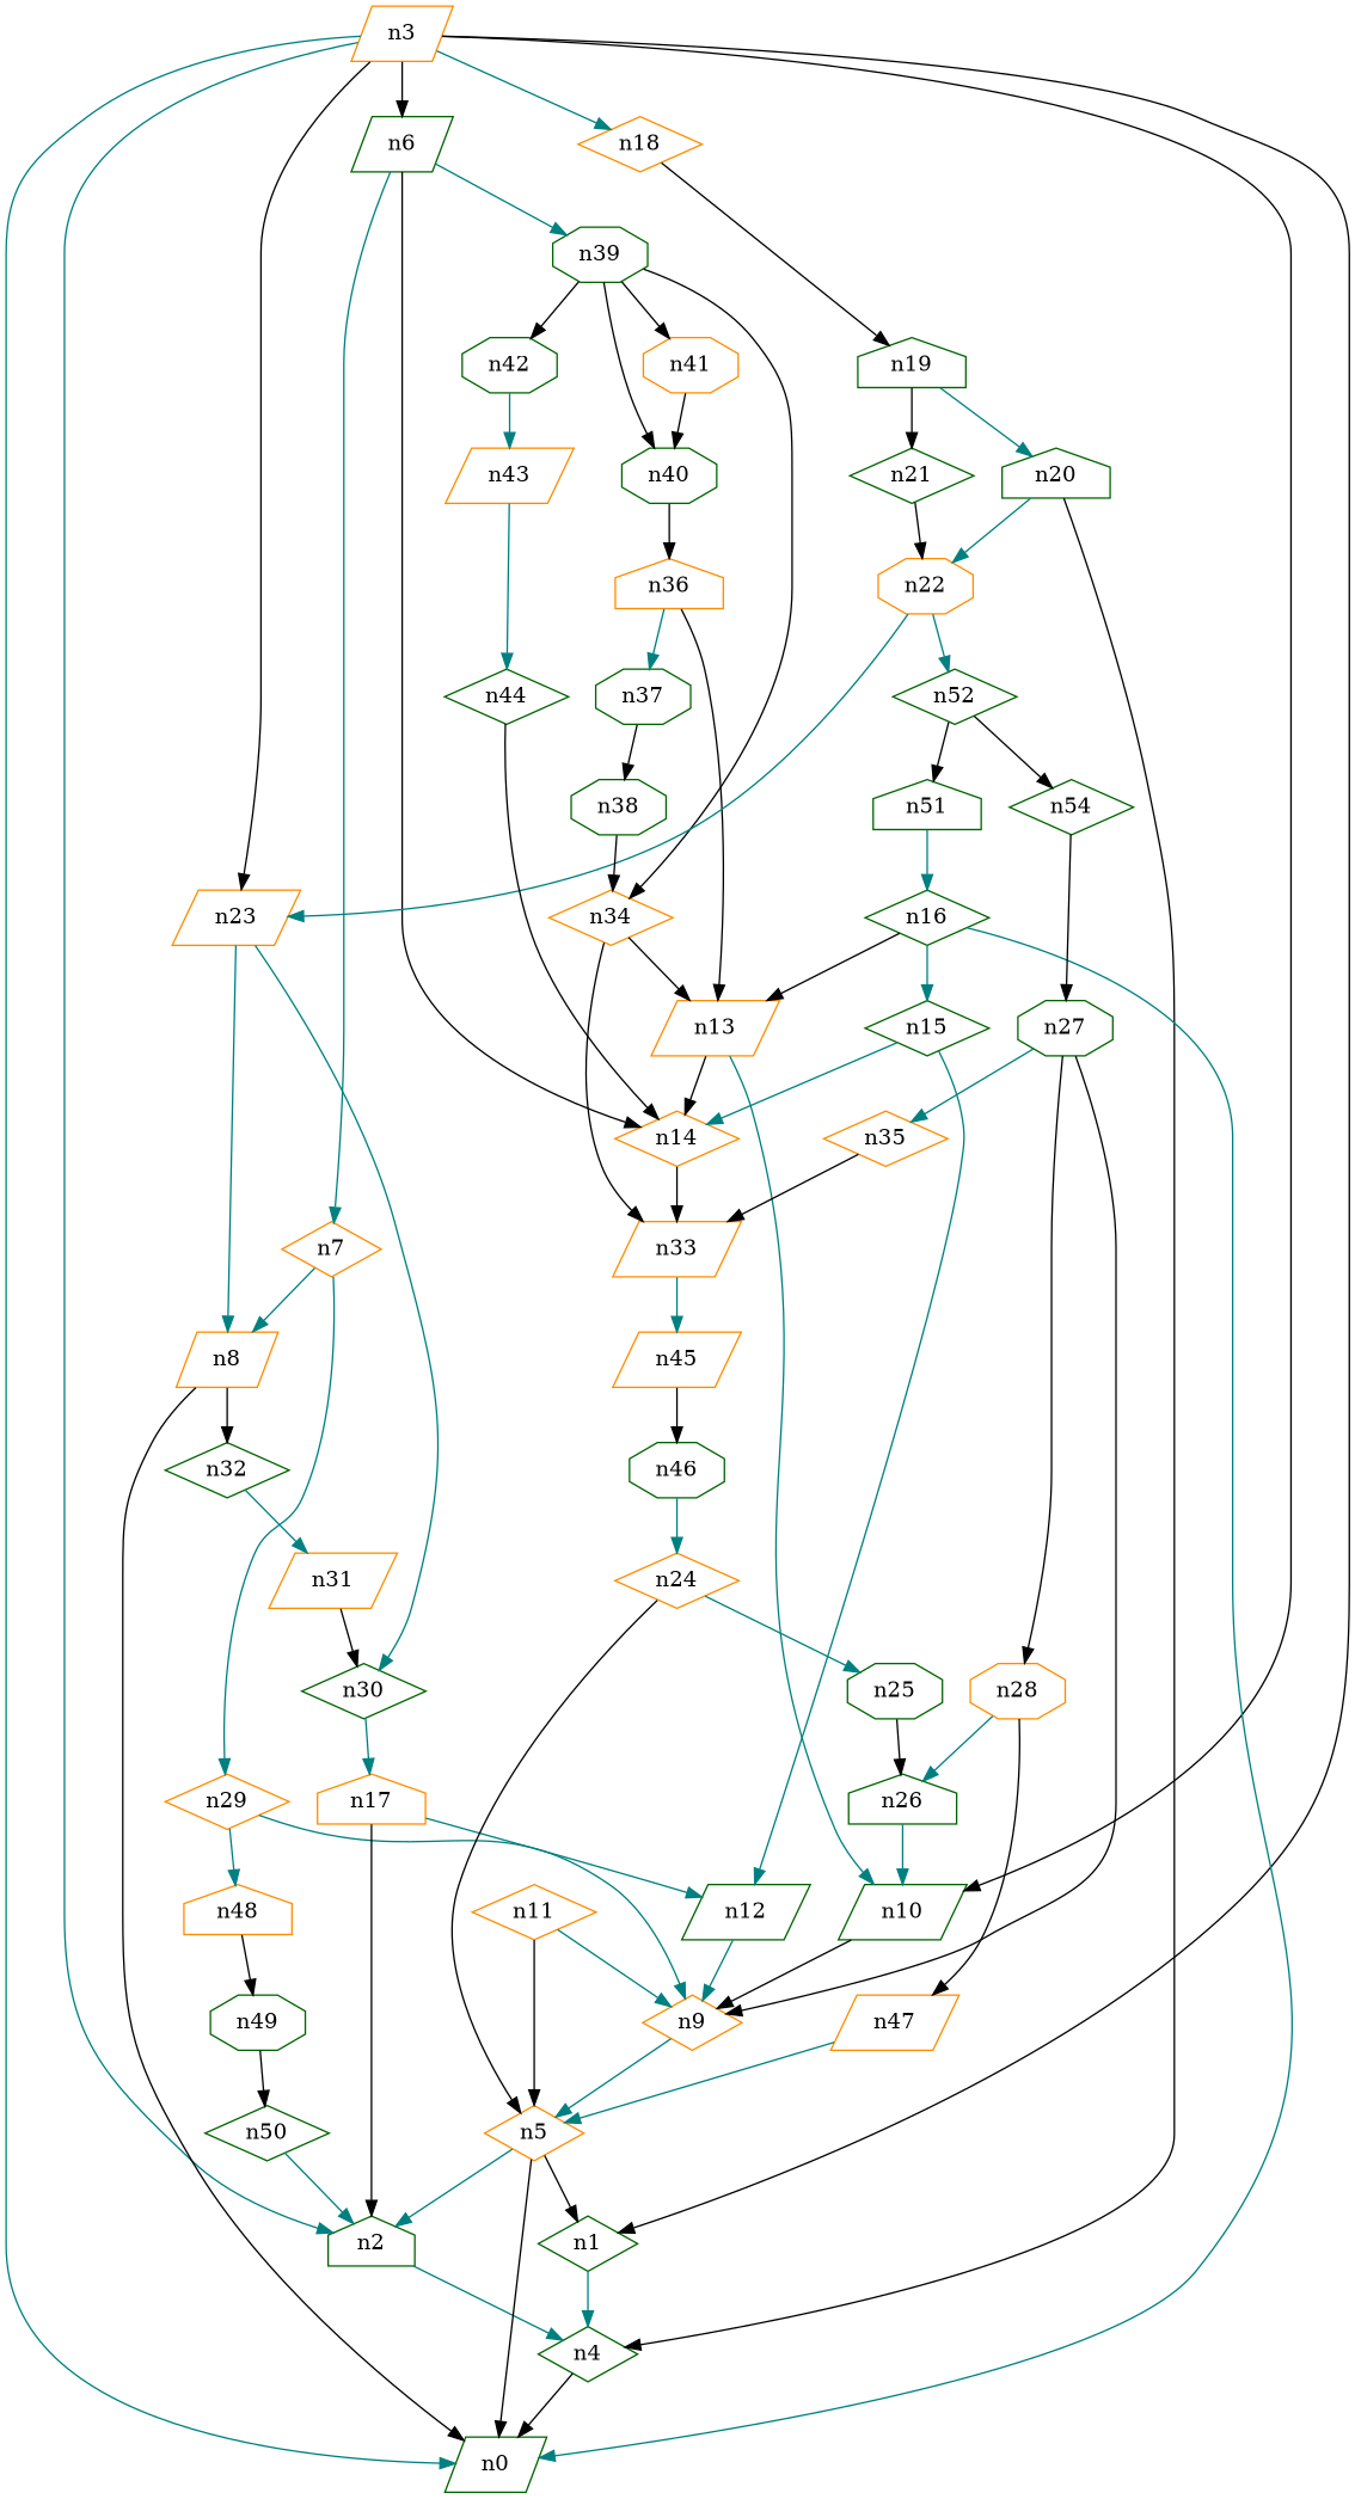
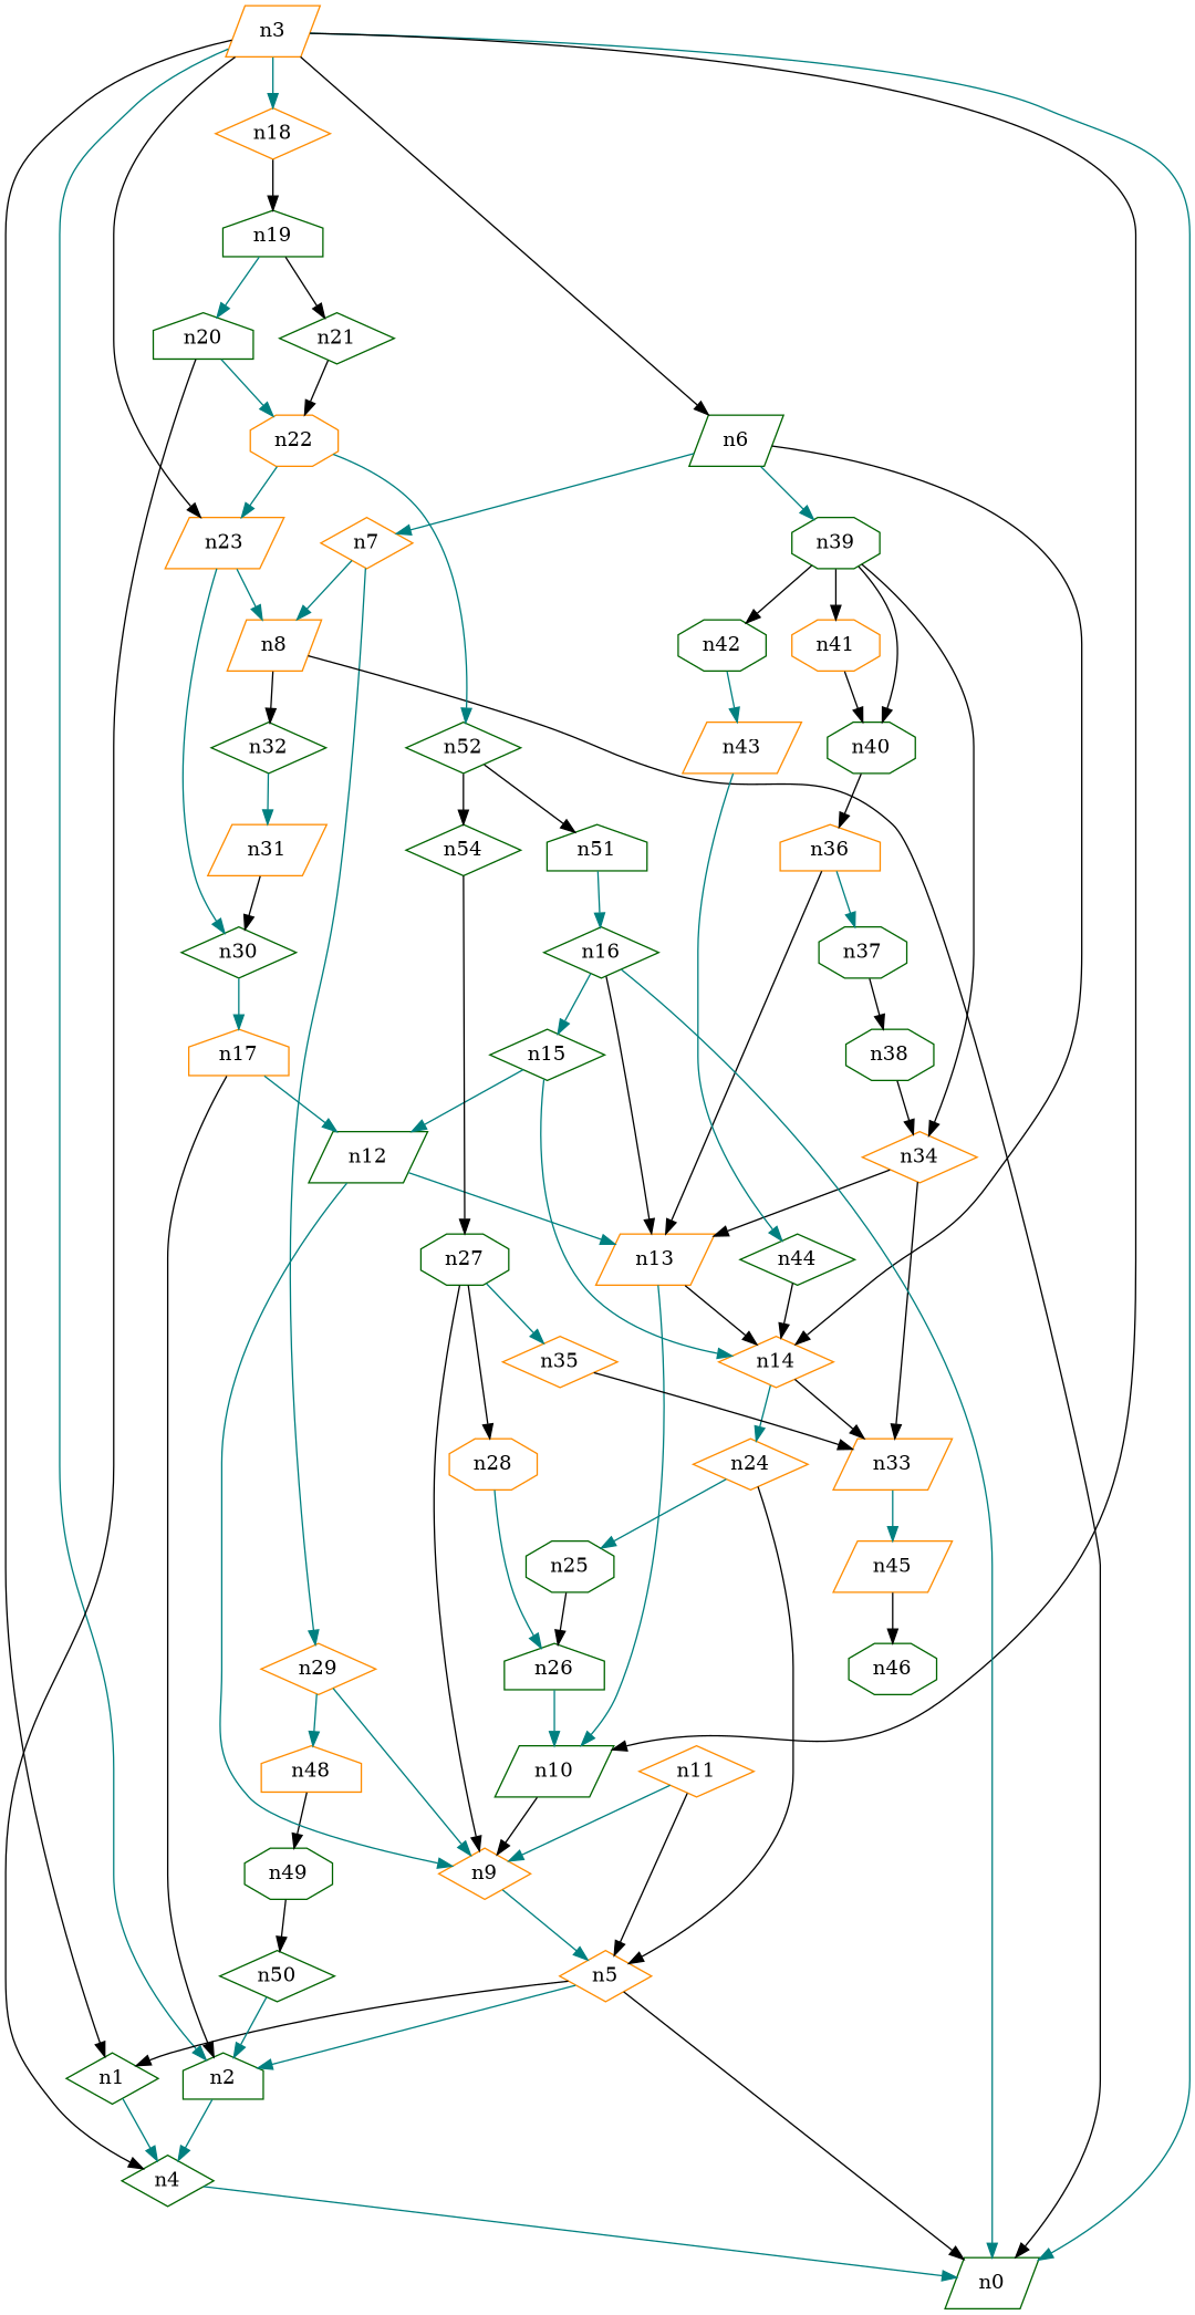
  digraph {
    node [color=darkgreen shape=diamond]
    edge [color=black]
    n1
    n4
    n0 [shape=parallelogram]
    n2 [shape=house]
    n3 [color=darkorange shape=parallelogram]
    n6 [shape=parallelogram]
    n10 [shape=parallelogram]
    n18 [color=darkorange]
    n23 [color=darkorange shape=parallelogram]
    n7 [color=darkorange]
    n14 [color=darkorange]
    n39 [shape=octagon]
    n9 [color=darkorange]
    n19 [shape=house]
    n8 [color=darkorange shape=parallelogram]
    n30
    n29 [color=darkorange]
    n33 [color=darkorange shape=parallelogram]
    n34 [color=darkorange]
    n40 [shape=octagon]
    n41 [color=darkorange shape=octagon]
    n42 [shape=octagon]
    n5 [color=darkorange]
    n20 [shape=house]
    n21
    n32
    n17 [color=darkorange shape=house]
    n48 [color=darkorange shape=house]
    n45 [color=darkorange shape=parallelogram]
    n13 [color=darkorange shape=parallelogram]
    n36 [color=darkorange shape=house]
    n43 [color=darkorange shape=parallelogram]
    n31 [color=darkorange shape=parallelogram]
    n49 [shape=octagon]
    n11 [color=darkorange]
    n12 [shape=parallelogram]
    n46 [shape=octagon]
    n15
    n16
    n22 [color=darkorange shape=octagon]
    n52
    n51 [shape=house]
    n54
    n27 [shape=octagon]
    n24 [color=darkorange]
    n25 [shape=octagon]
    n26 [shape=house]
    n28 [color=darkorange shape=octagon]
    n35 [color=darkorange]
-   n47 [color=darkorange shape=parallelogram]
    n50
    n37 [shape=octagon]
    n38 [shape=octagon]
    n44
    n1 -> n4 [color=teal]
-   n4 -> n0
+   n4 -> n0 [color=teal]
    n2 -> n4 [color=teal]
    n3 -> n1
    n3 -> n0 [color=teal]
    n3 -> n2 [color=teal]
    n3 -> n6
    n3 -> n10
    n3 -> n18 [color=teal]
    n3 -> n23
    n6 -> n7 [color=teal]
    n6 -> n14
    n6 -> n39 [color=teal]
    n10 -> n9
    n18 -> n19
    n23 -> n8 [color=teal]
    n23 -> n30 [color=teal]
    n7 -> n8 [color=teal]
    n7 -> n29 [color=teal]
    n14 -> n33
    n39 -> n34
    n39 -> n40
    n39 -> n41
    n39 -> n42
    n9 -> n5 [color=teal]
    n19 -> n20 [color=teal]
    n19 -> n21
    n8 -> n0
    n8 -> n32
    n30 -> n17 [color=teal]
    n29 -> n9 [color=teal]
    n29 -> n48 [color=teal]
    n33 -> n45 [color=teal]
    n34 -> n33
    n34 -> n13
    n40 -> n36
    n41 -> n40
    n42 -> n43 [color=teal]
    n5 -> n1
    n5 -> n0
    n5 -> n2 [color=teal]
    n20 -> n4
    n20 -> n22 [color=teal]
    n21 -> n22
    n32 -> n31 [color=teal]
    n17 -> n2
    n17 -> n12 [color=teal]
    n48 -> n49
    n45 -> n46
    n13 -> n10 [color=teal]
    n13 -> n14
    n36 -> n13
    n36 -> n37 [color=teal]
    n43 -> n44 [color=teal]
    n31 -> n30
    n49 -> n50
    n11 -> n9 [color=teal]
    n11 -> n5
    n12 -> n9 [color=teal]
-   n46 -> n24 [color=teal]
+   n12 -> n13 [color=teal]
+   n14 -> n24 [color=teal]
    n15 -> n14 [color=teal]
    n15 -> n12 [color=teal]
    n16 -> n0 [color=teal]
    n16 -> n13
    n16 -> n15 [color=teal]
    n22 -> n23 [color=teal]
    n22 -> n52 [color=teal]
    n52 -> n51
    n52 -> n54
    n51 -> n16 [color=teal]
    n54 -> n27
    n27 -> n9
    n27 -> n28
    n27 -> n35 [color=teal]
    n24 -> n5
    n24 -> n25 [color=teal]
    n25 -> n26
    n26 -> n10 [color=teal]
    n28 -> n26 [color=teal]
-   n28 -> n47
    n35 -> n33
-   n47 -> n5 [color=teal]
    n50 -> n2 [color=teal]
    n37 -> n38
    n38 -> n34
    n44 -> n14
  }
